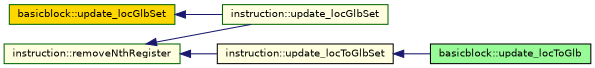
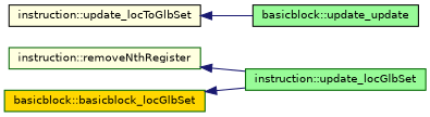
  digraph {
    rankdir=LR
    node [color=darkgreen fillcolor=lightyellow fontname=Helvetica fontsize=10 shape=record style=filled]
    edge [color=midnightblue dir=back fontname=Helvetica fontsize=10 labelfontname=Helvetica labelfontsize=10 style=solid]
    n1 [fontcolor=black height=0.2 label="instruction::removeNthRegister" width=0.4]
-   n2 [height=0.2 label="instruction::update_locGlbSet" width=0.4]
+   n2 [fillcolor=palegreen height=0.2 label="instruction::update_locGlbSet" width=0.4]
    n3 [color=black height=0.2 label="instruction::update_locToGlbSet" width=0.4]
-   n4 [color=black fillcolor=palegreen height=0.2 label="basicblock::update_locToGlb" width=0.4]
-   n5 [fillcolor=gold height=0.2 label="basicblock::update_locGlbSet" width=0.4]
+   n4 [color=black fillcolor=palegreen height=0.2 label="basicblock::update_update" width=0.4]
+   n5 [fillcolor=gold height=0.2 label="basicblock::basicblock_locGlbSet" width=0.4]
    n1 -> n2
-   n1 -> n3
    n3 -> n4
    n5 -> n2
  }
